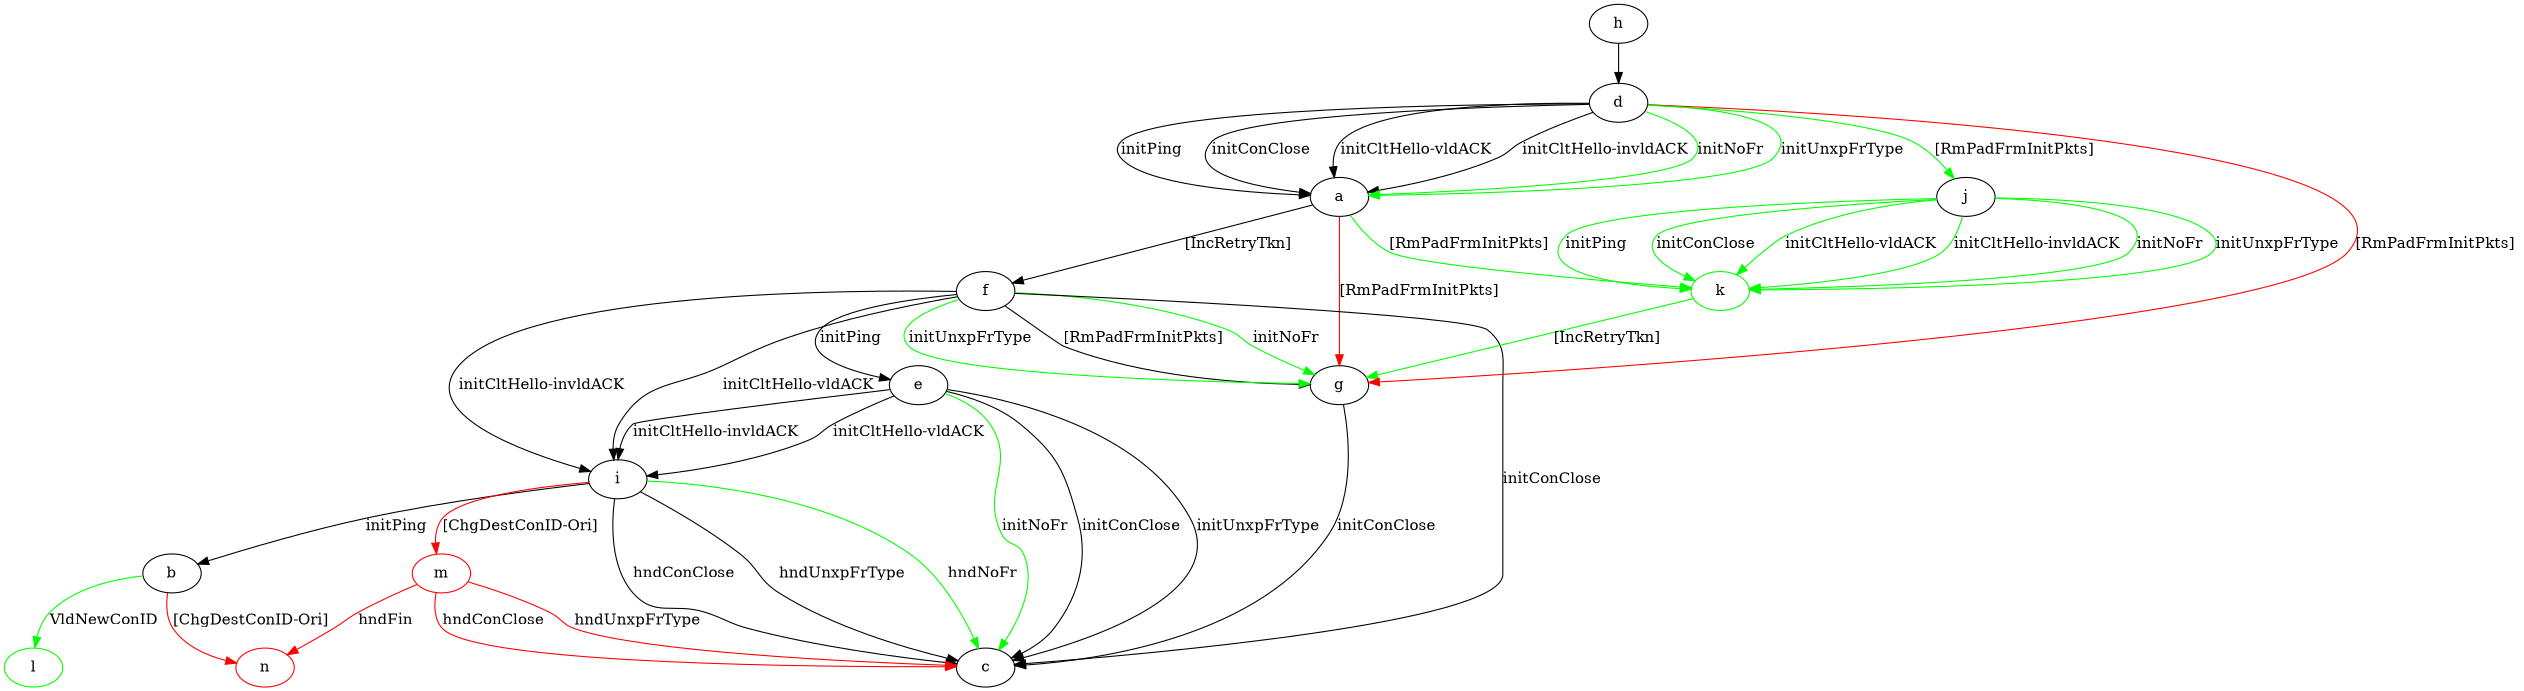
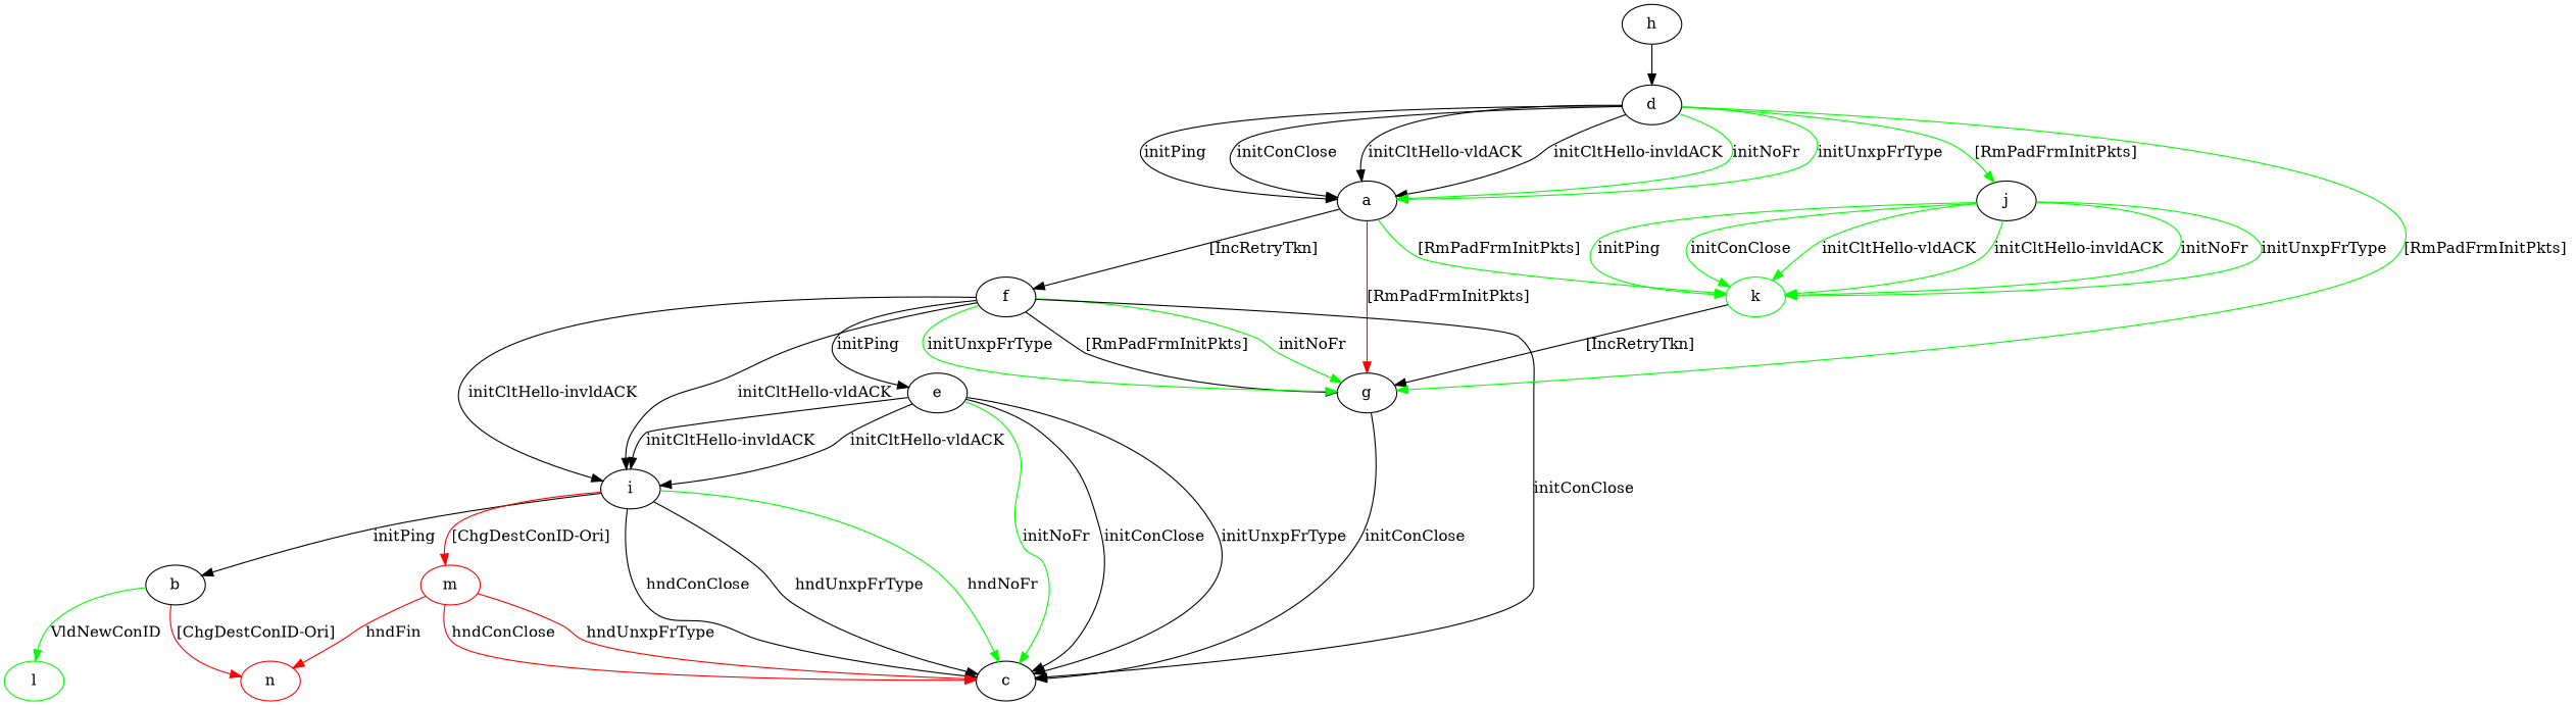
  digraph {
    a
    f
    g
    k [color=green]
    e
    c
    i
    b
    m [color=red]
    l [color=green]
    n [color=red]
    d
    j [color=black]
    h
    a -> f [label="[IncRetryTkn] "]
    a -> g [color=red label="[RmPadFrmInitPkts] "]
    a -> k [color=green label="[RmPadFrmInitPkts] "]
    f -> g [label="[RmPadFrmInitPkts] "]
    f -> g [color=green label="initNoFr "]
    f -> g [color=green label="initUnxpFrType "]
    f -> e [label="initPing "]
    f -> c [label="initConClose "]
    f -> i [label="initCltHello-vldACK "]
    f -> i [label="initCltHello-invldACK "]
    g -> c [label="initConClose "]
-   k -> g [color=green label="[IncRetryTkn] "]
+   k -> g [color=black label="[IncRetryTkn] "]
    e -> c [label="initConClose "]
    e -> c [label="initUnxpFrType "]
    e -> c [color=green label="initNoFr "]
    e -> i [label="initCltHello-vldACK "]
    e -> i [label="initCltHello-invldACK "]
    i -> c [label="hndConClose "]
    i -> c [label="hndUnxpFrType "]
    i -> c [color=green label="hndNoFr "]
    i -> b [label="initPing "]
    i -> m [color=red label="[ChgDestConID-Ori] "]
    b -> l [color=green label="VldNewConID "]
    b -> n [color=red label="[ChgDestConID-Ori] "]
    m -> c [color=red label="hndConClose "]
    m -> c [color=red label="hndUnxpFrType "]
    m -> n [color=red label="hndFin "]
    d -> a [label="initPing "]
    d -> a [label="initConClose "]
    d -> a [label="initCltHello-vldACK "]
    d -> a [label="initCltHello-invldACK "]
    d -> a [color=green label="initNoFr "]
    d -> a [color=green label="initUnxpFrType "]
-   d -> g [color=red label="[RmPadFrmInitPkts] "]
+   d -> g [color=green label="[RmPadFrmInitPkts] "]
    d -> j [color=green label="[RmPadFrmInitPkts] "]
    j -> k [color=green label="initPing "]
    j -> k [color=green label="initConClose "]
    j -> k [color=green label="initCltHello-vldACK "]
    j -> k [color=green label="initCltHello-invldACK "]
    j -> k [color=green label="initNoFr "]
    j -> k [color=green label="initUnxpFrType "]
    h -> d
  }
